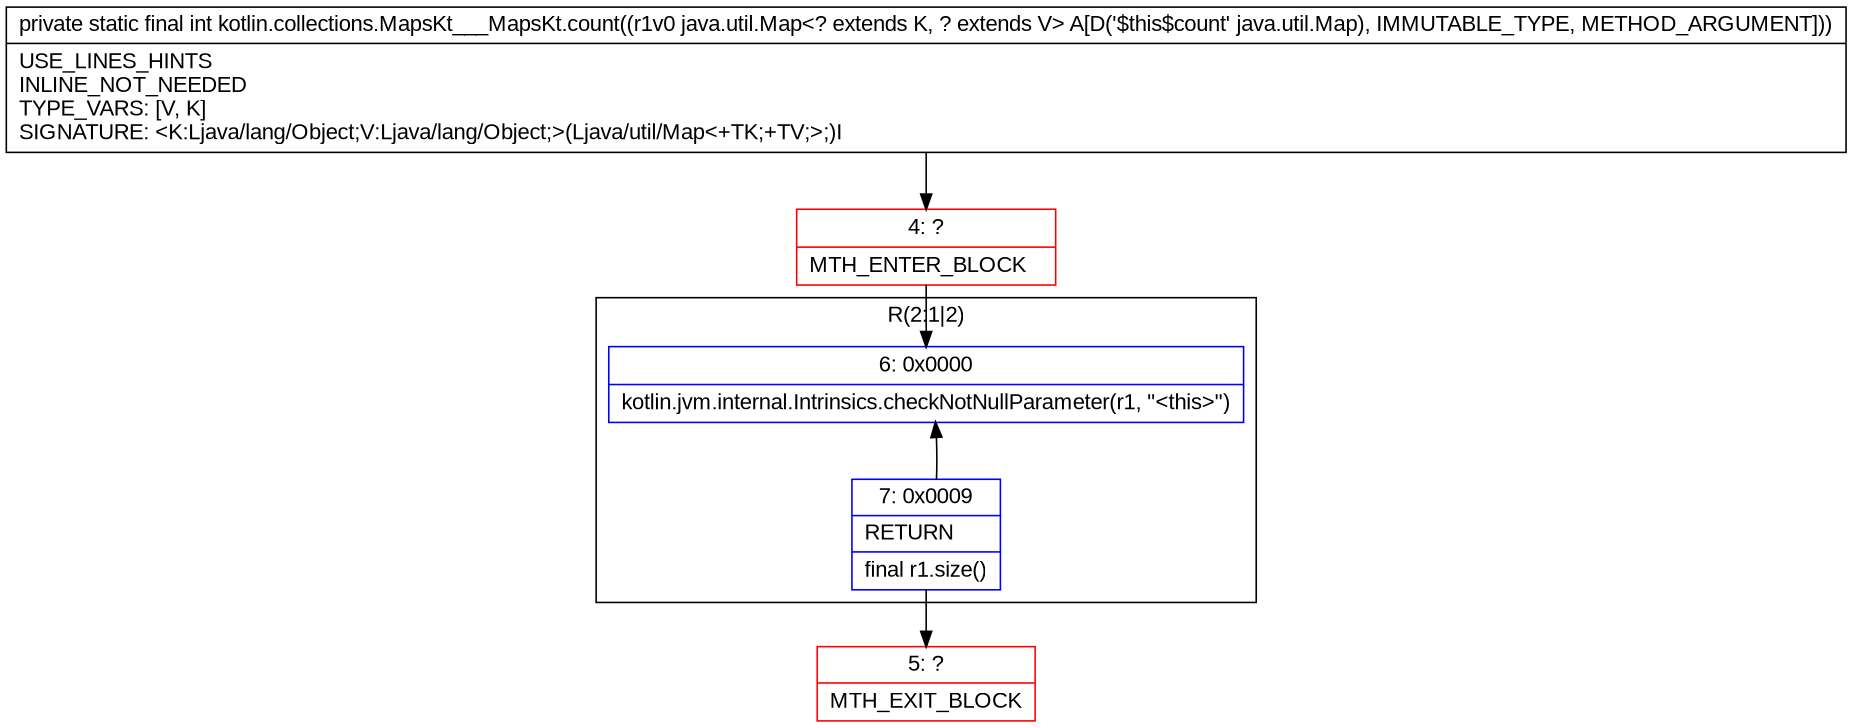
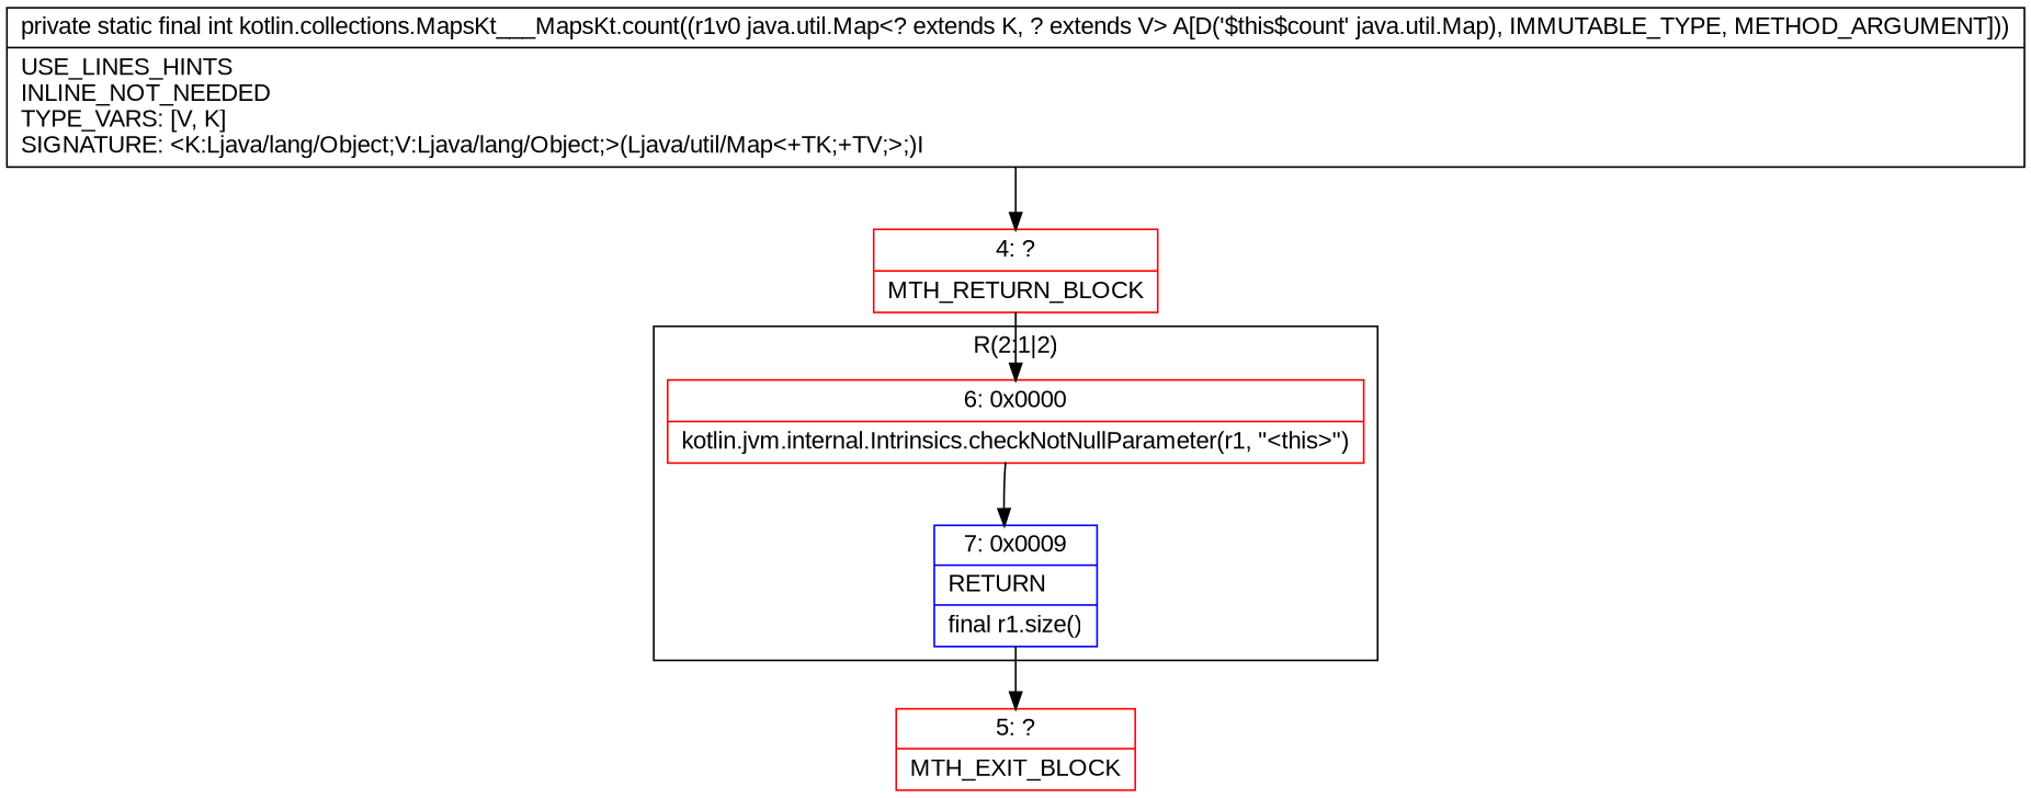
  digraph {
    fontname="Liberation Sans"
    node [color=blue fontname="Liberation Sans" shape=record]
    edge [fontname="Liberation Sans"]
-   n1 [label="{6\:\ 0x0000|kotlin.jvm.internal.Intrinsics.checkNotNullParameter(r1, \"\<this\>\")\l}"]
+   n1 [color=red label="{6\:\ 0x0000|kotlin.jvm.internal.Intrinsics.checkNotNullParameter(r1, \"\<this\>\")\l}"]
    n2 [label="{7\:\ 0x0009|RETURN\l|final r1.size()\l}"]
    n3 [color=red label="{5\:\ ?|MTH_EXIT_BLOCK\l}"]
-   n4 [color=red label="{4\:\ ?|MTH_ENTER_BLOCK\l}"]
+   n4 [color=red label="{4\:\ ?|MTH_RETURN_BLOCK\l}"]
    n5 [label="{private static final int kotlin.collections.MapsKt___MapsKt.count((r1v0 java.util.Map\<? extends K, ? extends V\> A[D('$this$count' java.util.Map), IMMUTABLE_TYPE, METHOD_ARGUMENT]))  | USE_LINES_HINTS\lINLINE_NOT_NEEDED\lTYPE_VARS: [V, K]\lSIGNATURE: \<K:Ljava\/lang\/Object;V:Ljava\/lang\/Object;\>(Ljava\/util\/Map\<+TK;+TV;\>;)I\l}" color=""]
    subgraph cluster_1 {
      label="R(2:1|2)"
      n1
      n2
    }
-   n2 -> n1
+   n1 -> n2
    n2 -> n3
    n4 -> n1
    n5 -> n4
  }
